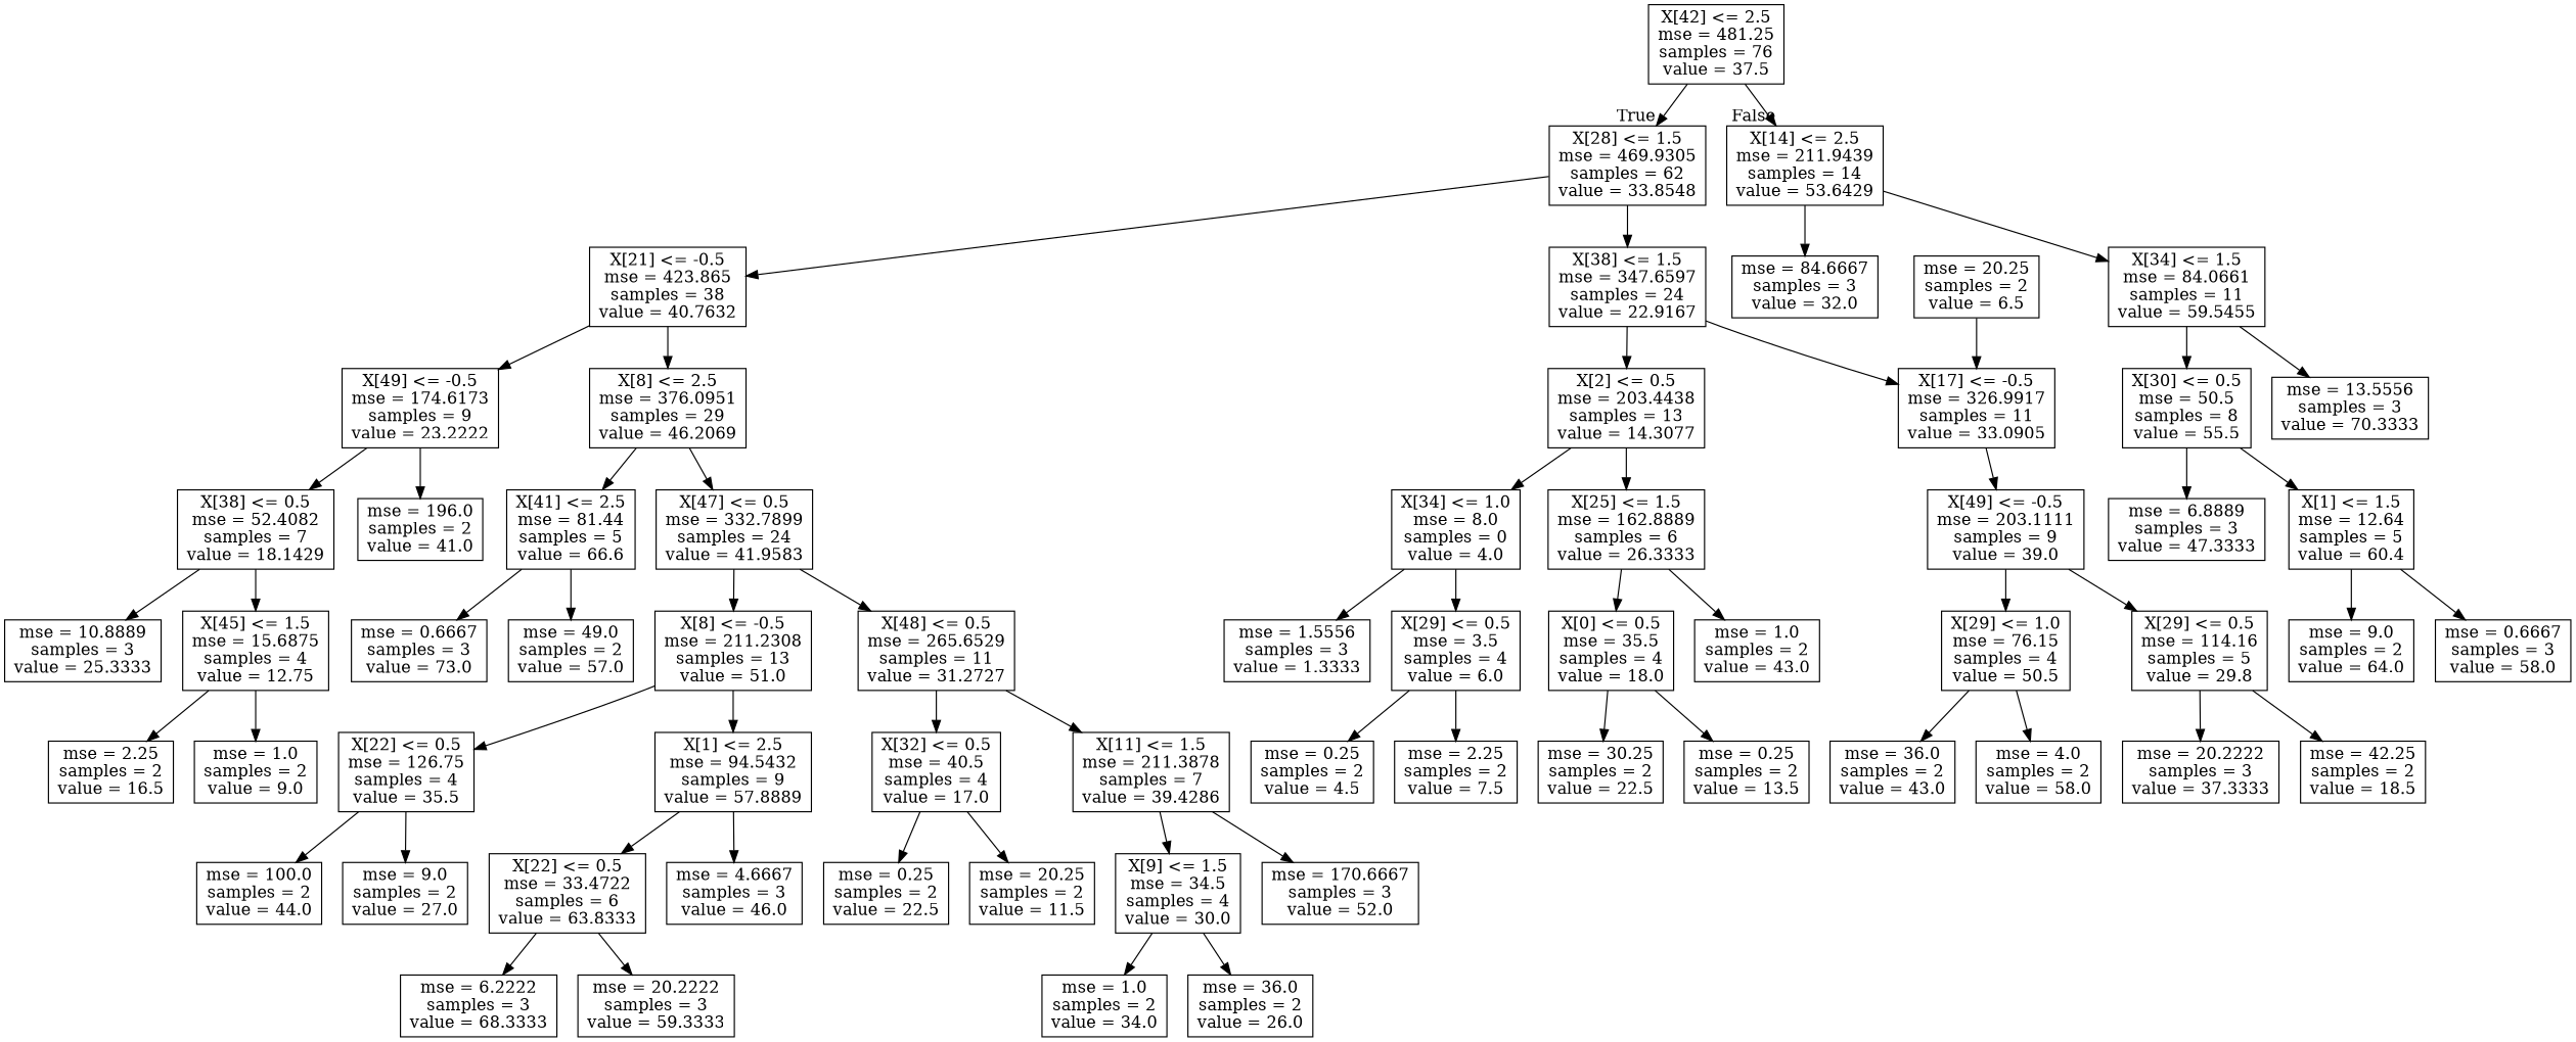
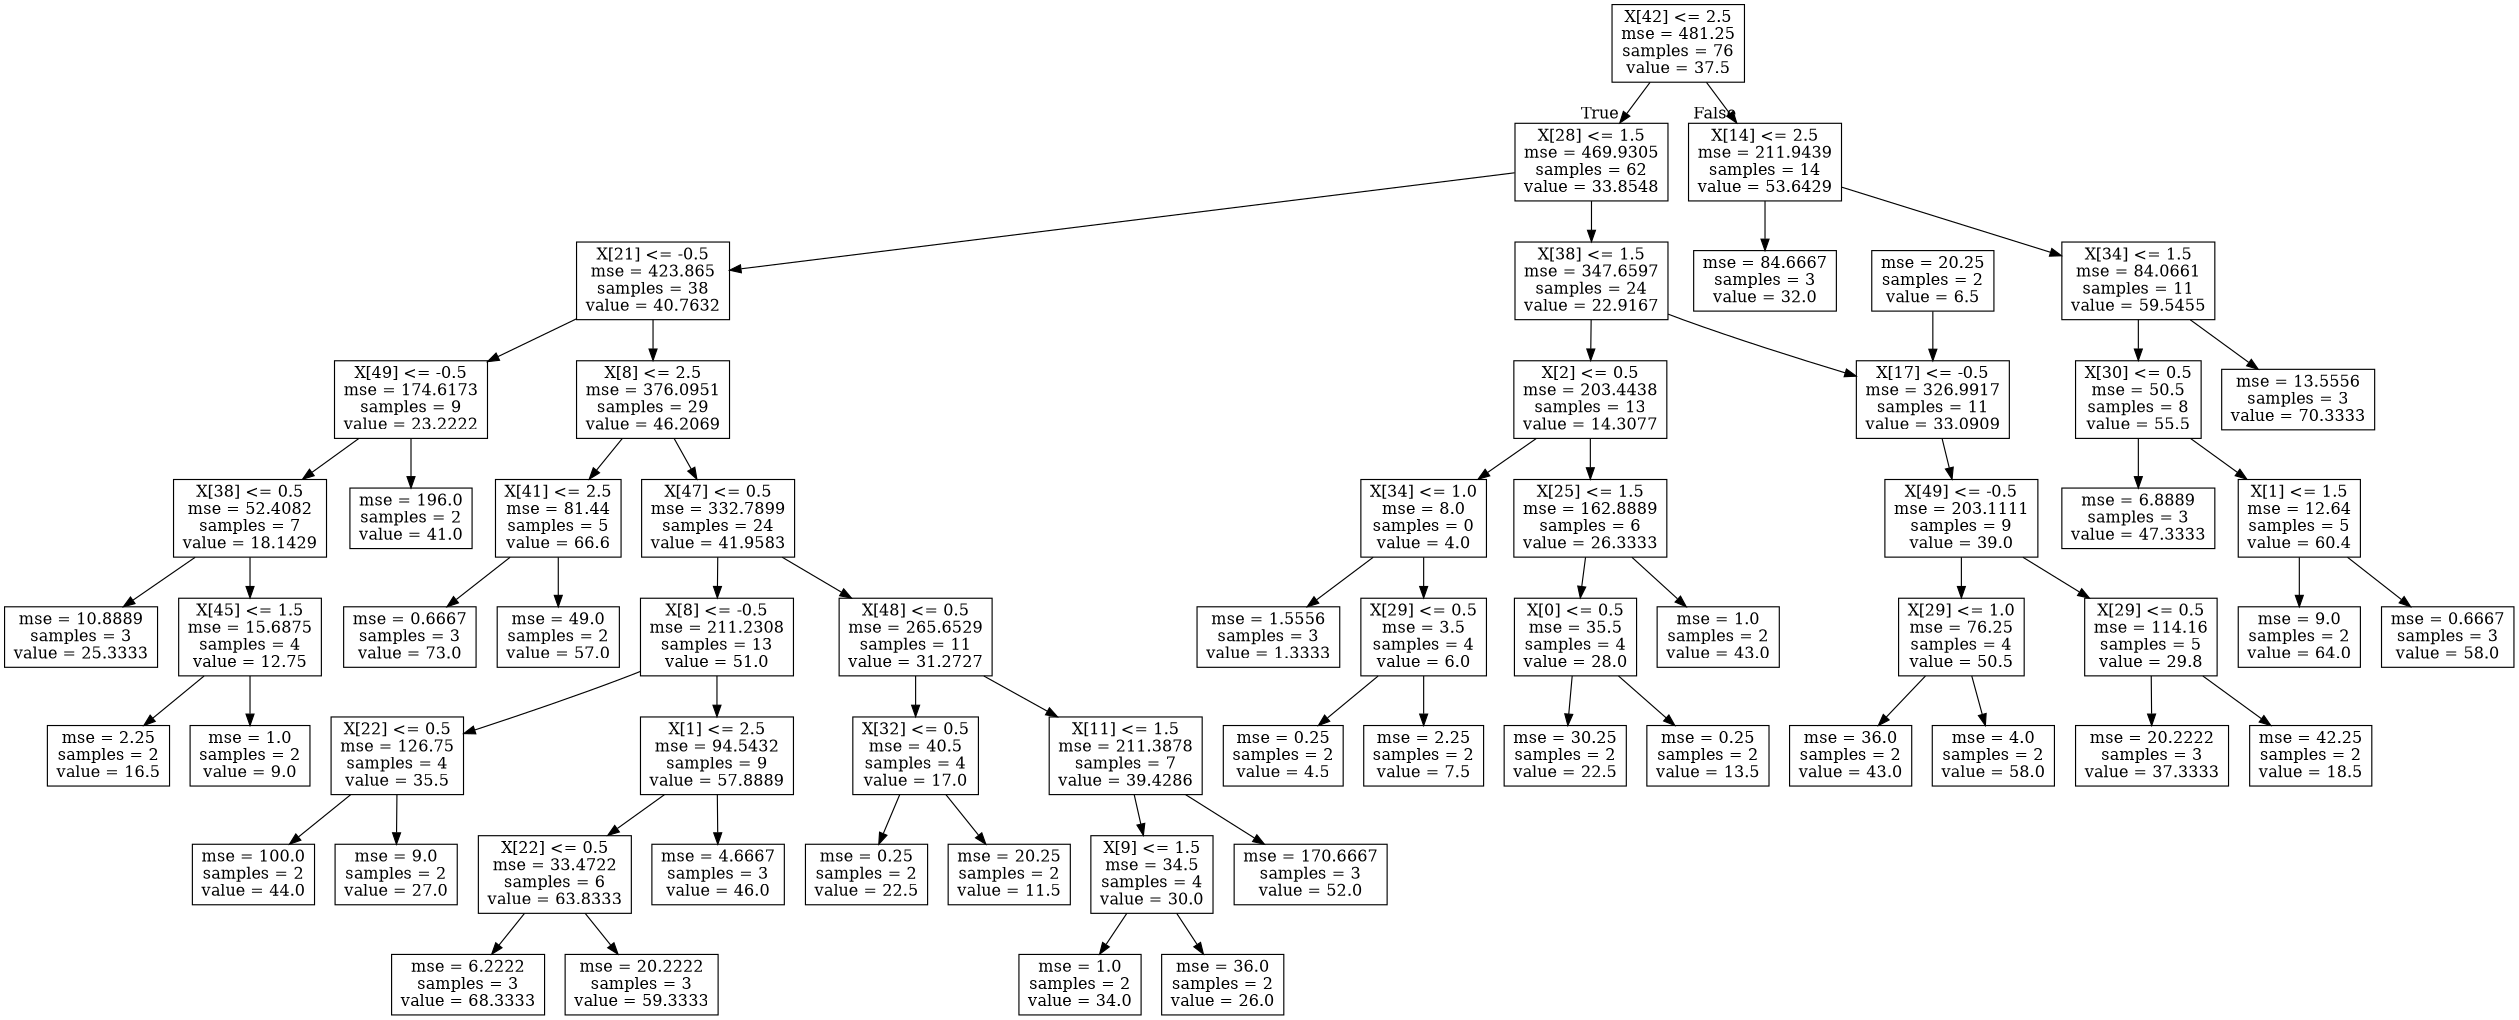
  digraph {
    node [shape=box]
    n1 [label="X[42] <= 2.5\nmse = 481.25\nsamples = 76\nvalue = 37.5"]
    n2 [label="X[28] <= 1.5\nmse = 469.9305\nsamples = 62\nvalue = 33.8548"]
    n3 [label="X[14] <= 2.5\nmse = 211.9439\nsamples = 14\nvalue = 53.6429"]
    n4 [label="X[21] <= -0.5\nmse = 423.865\nsamples = 38\nvalue = 40.7632"]
    n5 [label="X[38] <= 1.5\nmse = 347.6597\nsamples = 24\nvalue = 22.9167"]
    n6 [label="X[34] <= 1.5\nmse = 84.0661\nsamples = 11\nvalue = 59.5455"]
    n7 [label="mse = 84.6667\nsamples = 3\nvalue = 32.0"]
    n8 [label="X[49] <= -0.5\nmse = 174.6173\nsamples = 9\nvalue = 23.2222"]
    n9 [label="X[8] <= 2.5\nmse = 376.0951\nsamples = 29\nvalue = 46.2069"]
-   n10 [label="X[17] <= -0.5\nmse = 326.9917\nsamples = 11\nvalue = 33.0905"]
+   n10 [label="X[17] <= -0.5\nmse = 326.9917\nsamples = 11\nvalue = 33.0909"]
    n11 [label="X[2] <= 0.5\nmse = 203.4438\nsamples = 13\nvalue = 14.3077"]
    n12 [label="mse = 196.0\nsamples = 2\nvalue = 41.0"]
    n13 [label="X[38] <= 0.5\nmse = 52.4082\nsamples = 7\nvalue = 18.1429"]
    n14 [label="X[47] <= 0.5\nmse = 332.7899\nsamples = 24\nvalue = 41.9583"]
    n15 [label="X[41] <= 2.5\nmse = 81.44\nsamples = 5\nvalue = 66.6"]
    n16 [label="mse = 10.8889\nsamples = 3\nvalue = 25.3333"]
    n17 [label="X[45] <= 1.5\nmse = 15.6875\nsamples = 4\nvalue = 12.75"]
    n18 [label="mse = 2.25\nsamples = 2\nvalue = 16.5"]
    n19 [label="mse = 1.0\nsamples = 2\nvalue = 9.0"]
    n20 [label="X[8] <= -0.5\nmse = 211.2308\nsamples = 13\nvalue = 51.0"]
    n21 [label="X[48] <= 0.5\nmse = 265.6529\nsamples = 11\nvalue = 31.2727"]
    n22 [label="mse = 0.6667\nsamples = 3\nvalue = 73.0"]
    n23 [label="mse = 49.0\nsamples = 2\nvalue = 57.0"]
    n24 [label="X[22] <= 0.5\nmse = 126.75\nsamples = 4\nvalue = 35.5"]
    n25 [label="X[1] <= 2.5\nmse = 94.5432\nsamples = 9\nvalue = 57.8889"]
    n26 [label="X[32] <= 0.5\nmse = 40.5\nsamples = 4\nvalue = 17.0"]
    n27 [label="X[11] <= 1.5\nmse = 211.3878\nsamples = 7\nvalue = 39.4286"]
    n28 [label="mse = 100.0\nsamples = 2\nvalue = 44.0"]
    n29 [label="mse = 9.0\nsamples = 2\nvalue = 27.0"]
    n30 [label="X[22] <= 0.5\nmse = 33.4722\nsamples = 6\nvalue = 63.8333"]
    n31 [label="mse = 4.6667\nsamples = 3\nvalue = 46.0"]
    n32 [label="mse = 6.2222\nsamples = 3\nvalue = 68.3333"]
    n33 [label="mse = 20.2222\nsamples = 3\nvalue = 59.3333"]
    n34 [label="mse = 0.25\nsamples = 2\nvalue = 22.5"]
    n35 [label="mse = 20.25\nsamples = 2\nvalue = 11.5"]
    n36 [label="X[9] <= 1.5\nmse = 34.5\nsamples = 4\nvalue = 30.0"]
    n37 [label="mse = 170.6667\nsamples = 3\nvalue = 52.0"]
    n38 [label="mse = 1.0\nsamples = 2\nvalue = 34.0"]
    n39 [label="mse = 36.0\nsamples = 2\nvalue = 26.0"]
    n40 [label="X[49] <= -0.5\nmse = 203.1111\nsamples = 9\nvalue = 39.0"]
    n41 [label="X[34] <= 1.0\nmse = 8.0\nsamples = 0\nvalue = 4.0"]
    n42 [label="X[25] <= 1.5\nmse = 162.8889\nsamples = 6\nvalue = 26.3333"]
    n43 [label="mse = 20.25\nsamples = 2\nvalue = 6.5"]
-   n44 [label="X[29] <= 1.0\nmse = 76.15\nsamples = 4\nvalue = 50.5"]
+   n44 [label="X[29] <= 1.0\nmse = 76.25\nsamples = 4\nvalue = 50.5"]
    n45 [label="X[29] <= 0.5\nmse = 114.16\nsamples = 5\nvalue = 29.8"]
    n46 [label="mse = 36.0\nsamples = 2\nvalue = 43.0"]
    n47 [label="mse = 4.0\nsamples = 2\nvalue = 58.0"]
    n48 [label="mse = 20.2222\nsamples = 3\nvalue = 37.3333"]
    n49 [label="mse = 42.25\nsamples = 2\nvalue = 18.5"]
    n50 [label="mse = 1.5556\nsamples = 3\nvalue = 1.3333"]
    n51 [label="X[29] <= 0.5\nmse = 3.5\nsamples = 4\nvalue = 6.0"]
-   n52 [label="X[0] <= 0.5\nmse = 35.5\nsamples = 4\nvalue = 18.0"]
+   n52 [label="X[0] <= 0.5\nmse = 35.5\nsamples = 4\nvalue = 28.0"]
    n53 [label="mse = 1.0\nsamples = 2\nvalue = 43.0"]
    n54 [label="mse = 0.25\nsamples = 2\nvalue = 4.5"]
    n55 [label="mse = 2.25\nsamples = 2\nvalue = 7.5"]
    n56 [label="mse = 30.25\nsamples = 2\nvalue = 22.5"]
    n57 [label="mse = 0.25\nsamples = 2\nvalue = 13.5"]
    n58 [label="X[30] <= 0.5\nmse = 50.5\nsamples = 8\nvalue = 55.5"]
    n59 [label="mse = 13.5556\nsamples = 3\nvalue = 70.3333"]
    n60 [label="X[1] <= 1.5\nmse = 12.64\nsamples = 5\nvalue = 60.4"]
    n61 [label="mse = 6.8889\nsamples = 3\nvalue = 47.3333"]
    n62 [label="mse = 9.0\nsamples = 2\nvalue = 64.0"]
    n63 [label="mse = 0.6667\nsamples = 3\nvalue = 58.0"]
    n1 -> n2 [headlabel=True labelangle=45 labeldistance=2.5]
    n1 -> n3 [headlabel=False labelangle=-45 labeldistance=2.5]
    n2 -> n4
    n2 -> n5
    n3 -> n6
    n3 -> n7
    n4 -> n8
    n4 -> n9
    n5 -> n10
    n5 -> n11
    n6 -> n58
    n6 -> n59
    n8 -> n12
    n8 -> n13
    n9 -> n14
    n9 -> n15
    n10 -> n40
    n11 -> n41
    n11 -> n42
    n13 -> n16
    n13 -> n17
    n14 -> n20
    n14 -> n21
    n15 -> n22
    n15 -> n23
    n17 -> n18
    n17 -> n19
    n20 -> n24
    n20 -> n25
    n21 -> n26
    n21 -> n27
    n24 -> n28
    n24 -> n29
    n25 -> n30
    n25 -> n31
    n26 -> n34
    n26 -> n35
    n27 -> n36
    n27 -> n37
    n30 -> n32
    n30 -> n33
    n36 -> n38
    n36 -> n39
    n40 -> n44
    n40 -> n45
    n41 -> n50
    n41 -> n51
    n42 -> n52
    n42 -> n53
    n43 -> n10
    n44 -> n46
    n44 -> n47
    n45 -> n48
    n45 -> n49
    n51 -> n54
    n51 -> n55
    n52 -> n56
    n52 -> n57
    n58 -> n60
    n58 -> n61
    n60 -> n62
    n60 -> n63
  }
